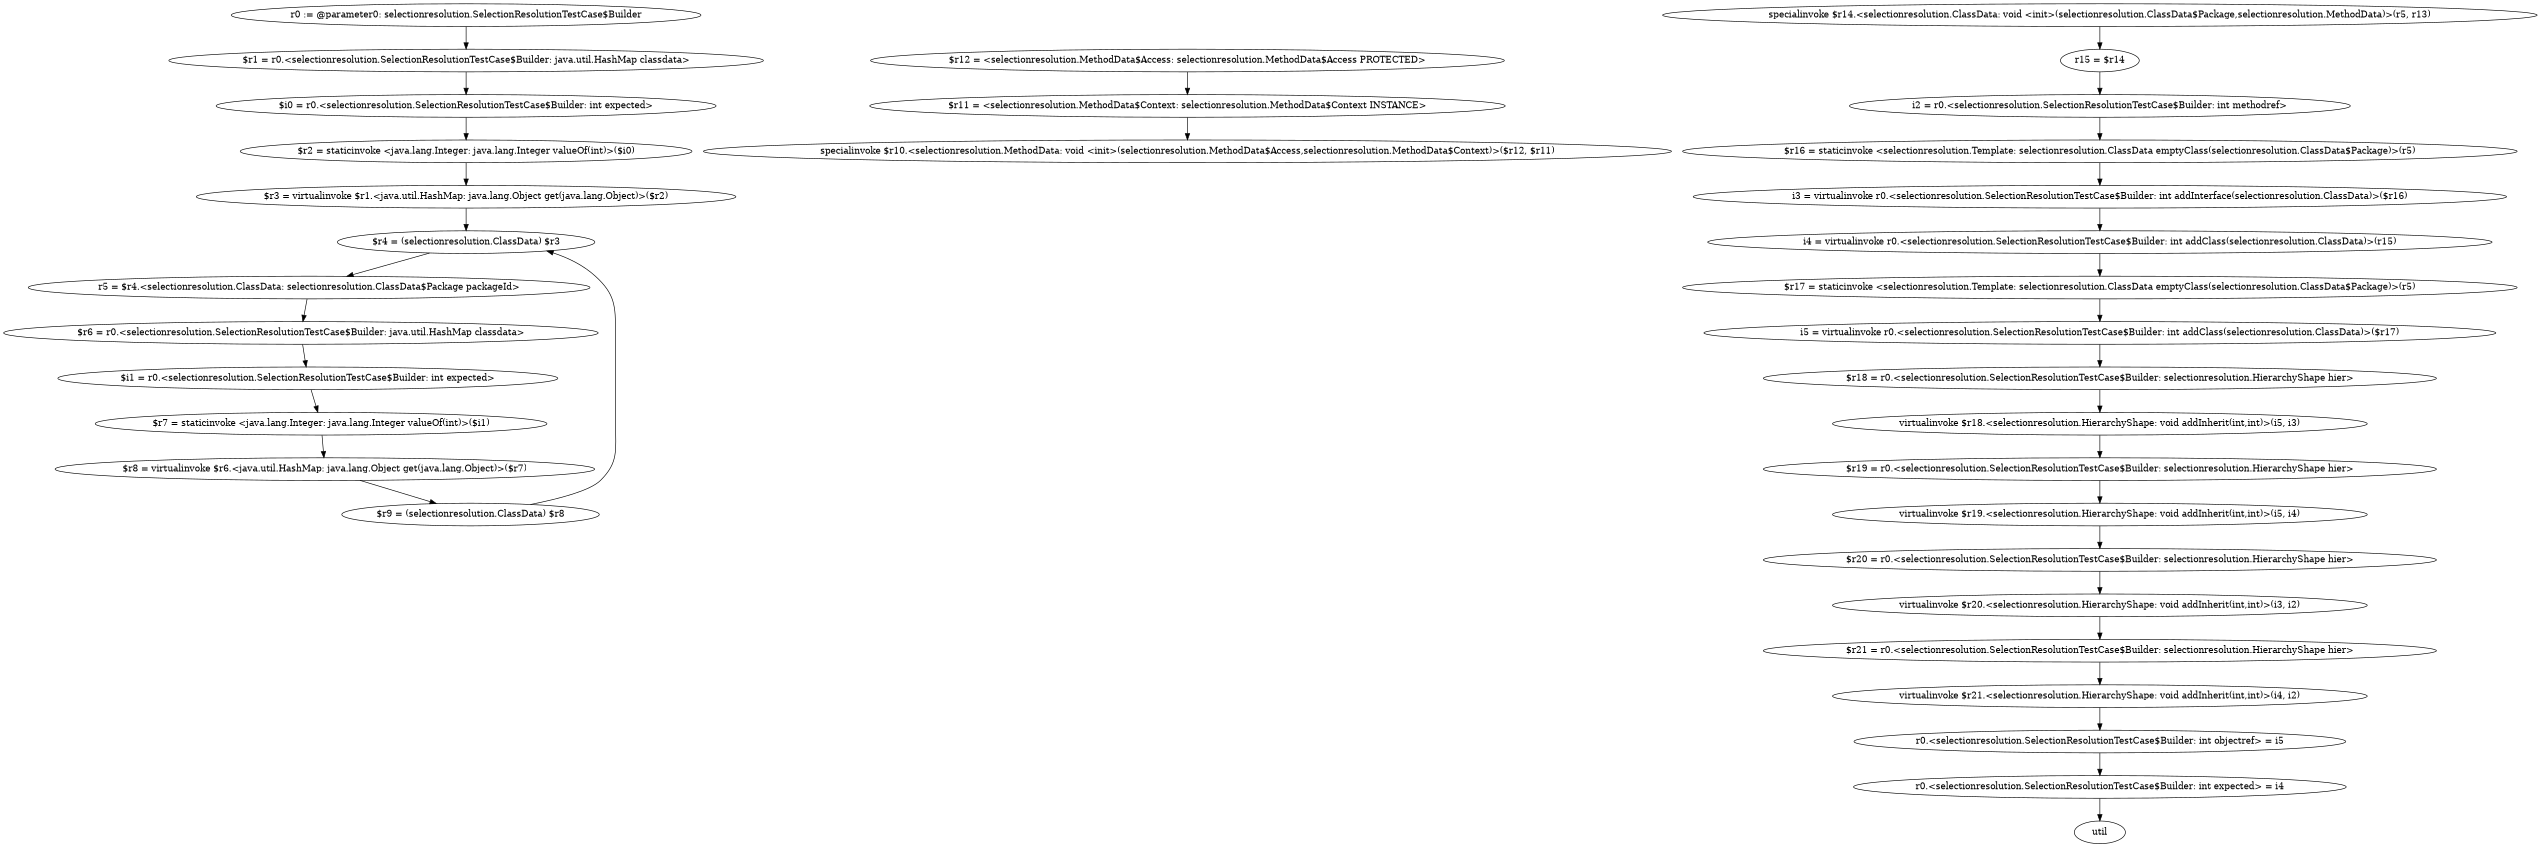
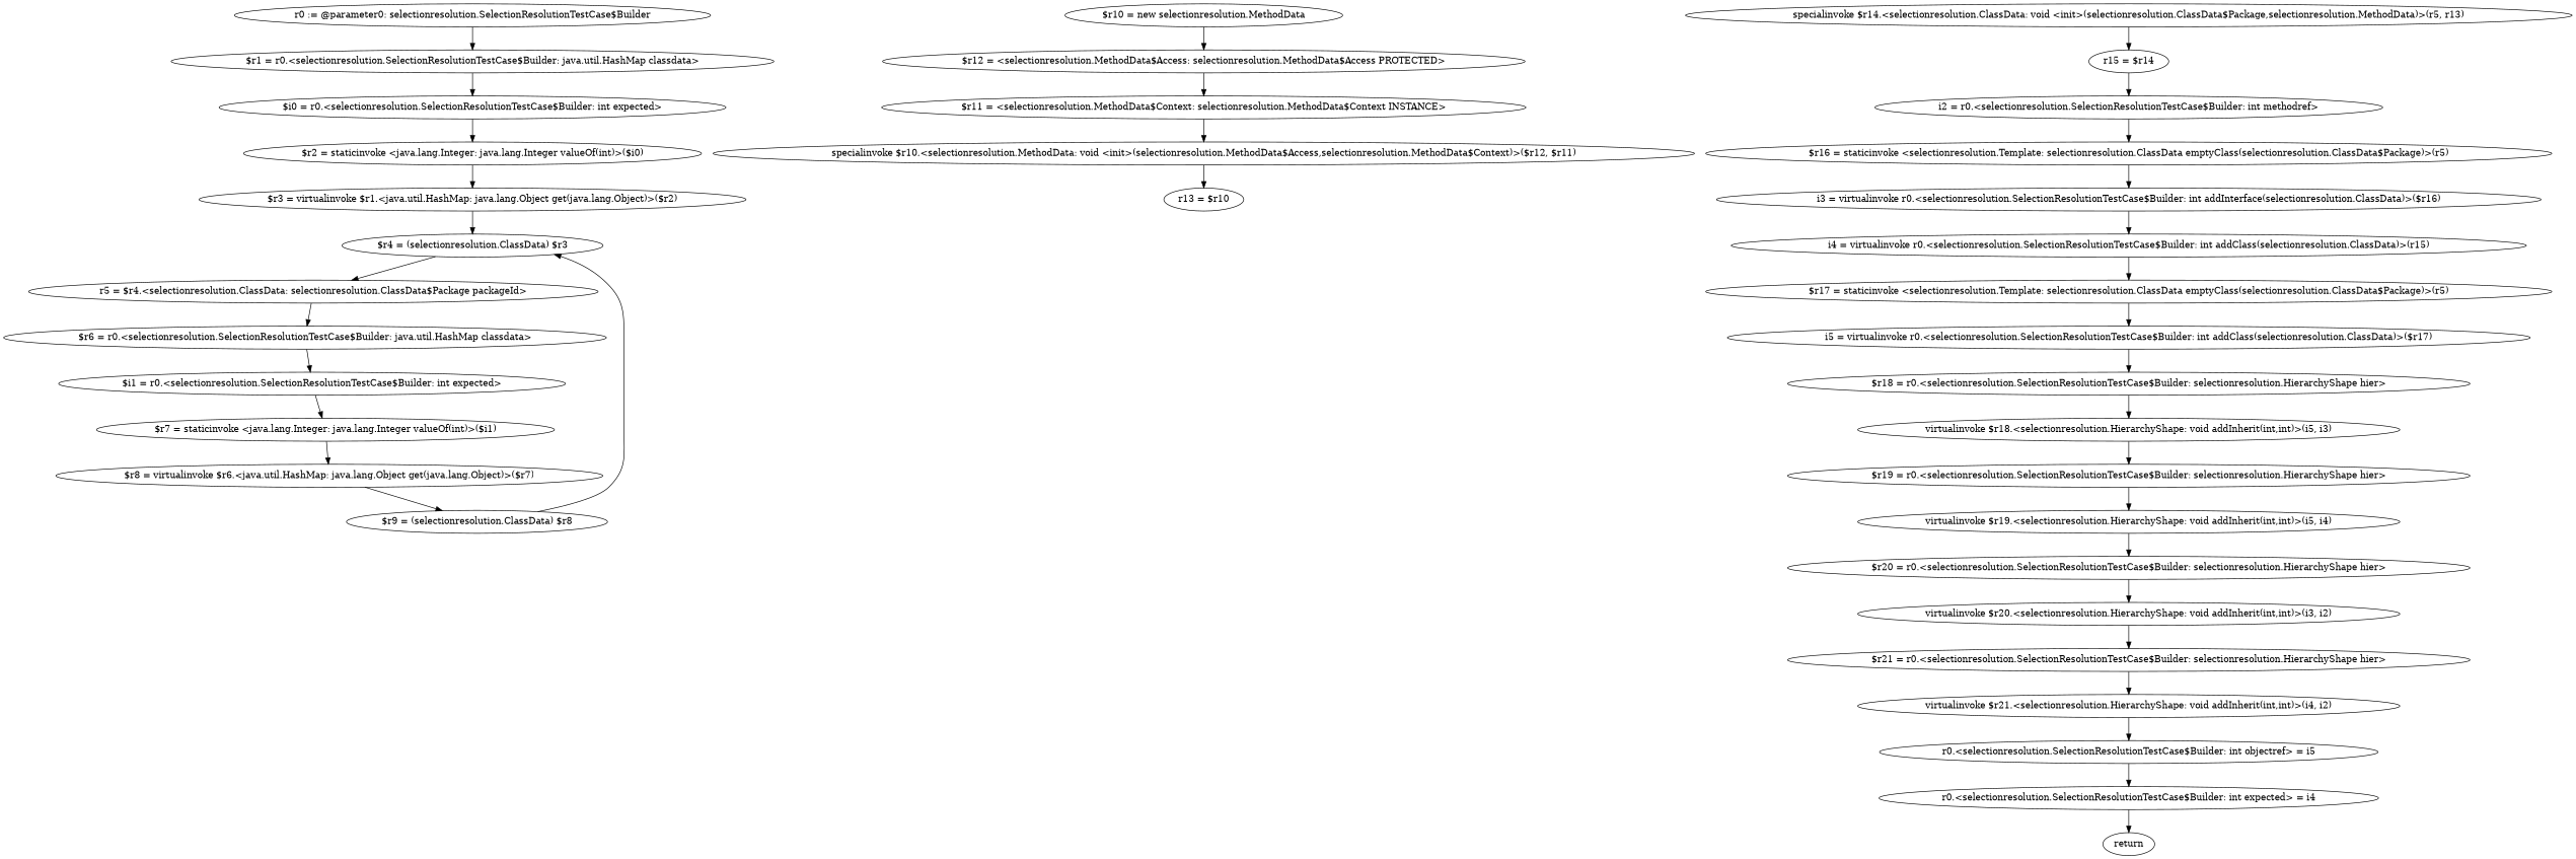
  digraph {
    "r0 := @parameter0: selectionresolution.SelectionResolutionTestCase$Builder"
    "$r1 = r0.<selectionresolution.SelectionResolutionTestCase$Builder: java.util.HashMap classdata>"
    "$i0 = r0.<selectionresolution.SelectionResolutionTestCase$Builder: int expected>"
    "$r2 = staticinvoke <java.lang.Integer: java.lang.Integer valueOf(int)>($i0)"
    "$r3 = virtualinvoke $r1.<java.util.HashMap: java.lang.Object get(java.lang.Object)>($r2)"
    "$r4 = (selectionresolution.ClassData) $r3"
    "r5 = $r4.<selectionresolution.ClassData: selectionresolution.ClassData$Package packageId>"
    "$r6 = r0.<selectionresolution.SelectionResolutionTestCase$Builder: java.util.HashMap classdata>"
    "$i1 = r0.<selectionresolution.SelectionResolutionTestCase$Builder: int expected>"
    "$r7 = staticinvoke <java.lang.Integer: java.lang.Integer valueOf(int)>($i1)"
    "$r8 = virtualinvoke $r6.<java.util.HashMap: java.lang.Object get(java.lang.Object)>($r7)"
    "$r9 = (selectionresolution.ClassData) $r8"
+   "$r10 = new selectionresolution.MethodData"
    "$r12 = <selectionresolution.MethodData$Access: selectionresolution.MethodData$Access PROTECTED>"
    "$r11 = <selectionresolution.MethodData$Context: selectionresolution.MethodData$Context INSTANCE>"
    "specialinvoke $r10.<selectionresolution.MethodData: void <init>(selectionresolution.MethodData$Access,selectionresolution.MethodData$Context)>($r12, $r11)"
+   "r13 = $r10"
    "specialinvoke $r14.<selectionresolution.ClassData: void <init>(selectionresolution.ClassData$Package,selectionresolution.MethodData)>(r5, r13)"
    "r15 = $r14"
    "i2 = r0.<selectionresolution.SelectionResolutionTestCase$Builder: int methodref>"
    "$r16 = staticinvoke <selectionresolution.Template: selectionresolution.ClassData emptyClass(selectionresolution.ClassData$Package)>(r5)"
    "i3 = virtualinvoke r0.<selectionresolution.SelectionResolutionTestCase$Builder: int addInterface(selectionresolution.ClassData)>($r16)"
    "i4 = virtualinvoke r0.<selectionresolution.SelectionResolutionTestCase$Builder: int addClass(selectionresolution.ClassData)>(r15)"
    "$r17 = staticinvoke <selectionresolution.Template: selectionresolution.ClassData emptyClass(selectionresolution.ClassData$Package)>(r5)"
    "i5 = virtualinvoke r0.<selectionresolution.SelectionResolutionTestCase$Builder: int addClass(selectionresolution.ClassData)>($r17)"
    "$r18 = r0.<selectionresolution.SelectionResolutionTestCase$Builder: selectionresolution.HierarchyShape hier>"
    "virtualinvoke $r18.<selectionresolution.HierarchyShape: void addInherit(int,int)>(i5, i3)"
    "$r19 = r0.<selectionresolution.SelectionResolutionTestCase$Builder: selectionresolution.HierarchyShape hier>"
    "virtualinvoke $r19.<selectionresolution.HierarchyShape: void addInherit(int,int)>(i5, i4)"
    "$r20 = r0.<selectionresolution.SelectionResolutionTestCase$Builder: selectionresolution.HierarchyShape hier>"
    "virtualinvoke $r20.<selectionresolution.HierarchyShape: void addInherit(int,int)>(i3, i2)"
    "$r21 = r0.<selectionresolution.SelectionResolutionTestCase$Builder: selectionresolution.HierarchyShape hier>"
    "virtualinvoke $r21.<selectionresolution.HierarchyShape: void addInherit(int,int)>(i4, i2)"
    "r0.<selectionresolution.SelectionResolutionTestCase$Builder: int objectref> = i5"
    "r0.<selectionresolution.SelectionResolutionTestCase$Builder: int expected> = i4"
-   return [label=util]
+   return
    "r0 := @parameter0: selectionresolution.SelectionResolutionTestCase$Builder" -> "$r1 = r0.<selectionresolution.SelectionResolutionTestCase$Builder: java.util.HashMap classdata>"
    "$r1 = r0.<selectionresolution.SelectionResolutionTestCase$Builder: java.util.HashMap classdata>" -> "$i0 = r0.<selectionresolution.SelectionResolutionTestCase$Builder: int expected>"
    "$i0 = r0.<selectionresolution.SelectionResolutionTestCase$Builder: int expected>" -> "$r2 = staticinvoke <java.lang.Integer: java.lang.Integer valueOf(int)>($i0)"
    "$r2 = staticinvoke <java.lang.Integer: java.lang.Integer valueOf(int)>($i0)" -> "$r3 = virtualinvoke $r1.<java.util.HashMap: java.lang.Object get(java.lang.Object)>($r2)"
    "$r3 = virtualinvoke $r1.<java.util.HashMap: java.lang.Object get(java.lang.Object)>($r2)" -> "$r4 = (selectionresolution.ClassData) $r3"
    "$r4 = (selectionresolution.ClassData) $r3" -> "r5 = $r4.<selectionresolution.ClassData: selectionresolution.ClassData$Package packageId>"
    "r5 = $r4.<selectionresolution.ClassData: selectionresolution.ClassData$Package packageId>" -> "$r6 = r0.<selectionresolution.SelectionResolutionTestCase$Builder: java.util.HashMap classdata>"
    "$r6 = r0.<selectionresolution.SelectionResolutionTestCase$Builder: java.util.HashMap classdata>" -> "$i1 = r0.<selectionresolution.SelectionResolutionTestCase$Builder: int expected>"
    "$i1 = r0.<selectionresolution.SelectionResolutionTestCase$Builder: int expected>" -> "$r7 = staticinvoke <java.lang.Integer: java.lang.Integer valueOf(int)>($i1)"
    "$r7 = staticinvoke <java.lang.Integer: java.lang.Integer valueOf(int)>($i1)" -> "$r8 = virtualinvoke $r6.<java.util.HashMap: java.lang.Object get(java.lang.Object)>($r7)"
    "$r8 = virtualinvoke $r6.<java.util.HashMap: java.lang.Object get(java.lang.Object)>($r7)" -> "$r9 = (selectionresolution.ClassData) $r8"
    "$r9 = (selectionresolution.ClassData) $r8" -> "$r4 = (selectionresolution.ClassData) $r3"
+   "$r10 = new selectionresolution.MethodData" -> "$r12 = <selectionresolution.MethodData$Access: selectionresolution.MethodData$Access PROTECTED>"
    "$r12 = <selectionresolution.MethodData$Access: selectionresolution.MethodData$Access PROTECTED>" -> "$r11 = <selectionresolution.MethodData$Context: selectionresolution.MethodData$Context INSTANCE>"
    "$r11 = <selectionresolution.MethodData$Context: selectionresolution.MethodData$Context INSTANCE>" -> "specialinvoke $r10.<selectionresolution.MethodData: void <init>(selectionresolution.MethodData$Access,selectionresolution.MethodData$Context)>($r12, $r11)"
+   "specialinvoke $r10.<selectionresolution.MethodData: void <init>(selectionresolution.MethodData$Access,selectionresolution.MethodData$Context)>($r12, $r11)" -> "r13 = $r10"
    "specialinvoke $r14.<selectionresolution.ClassData: void <init>(selectionresolution.ClassData$Package,selectionresolution.MethodData)>(r5, r13)" -> "r15 = $r14"
    "r15 = $r14" -> "i2 = r0.<selectionresolution.SelectionResolutionTestCase$Builder: int methodref>"
    "i2 = r0.<selectionresolution.SelectionResolutionTestCase$Builder: int methodref>" -> "$r16 = staticinvoke <selectionresolution.Template: selectionresolution.ClassData emptyClass(selectionresolution.ClassData$Package)>(r5)"
    "$r16 = staticinvoke <selectionresolution.Template: selectionresolution.ClassData emptyClass(selectionresolution.ClassData$Package)>(r5)" -> "i3 = virtualinvoke r0.<selectionresolution.SelectionResolutionTestCase$Builder: int addInterface(selectionresolution.ClassData)>($r16)"
    "i3 = virtualinvoke r0.<selectionresolution.SelectionResolutionTestCase$Builder: int addInterface(selectionresolution.ClassData)>($r16)" -> "i4 = virtualinvoke r0.<selectionresolution.SelectionResolutionTestCase$Builder: int addClass(selectionresolution.ClassData)>(r15)"
    "i4 = virtualinvoke r0.<selectionresolution.SelectionResolutionTestCase$Builder: int addClass(selectionresolution.ClassData)>(r15)" -> "$r17 = staticinvoke <selectionresolution.Template: selectionresolution.ClassData emptyClass(selectionresolution.ClassData$Package)>(r5)"
    "$r17 = staticinvoke <selectionresolution.Template: selectionresolution.ClassData emptyClass(selectionresolution.ClassData$Package)>(r5)" -> "i5 = virtualinvoke r0.<selectionresolution.SelectionResolutionTestCase$Builder: int addClass(selectionresolution.ClassData)>($r17)"
    "i5 = virtualinvoke r0.<selectionresolution.SelectionResolutionTestCase$Builder: int addClass(selectionresolution.ClassData)>($r17)" -> "$r18 = r0.<selectionresolution.SelectionResolutionTestCase$Builder: selectionresolution.HierarchyShape hier>"
    "$r18 = r0.<selectionresolution.SelectionResolutionTestCase$Builder: selectionresolution.HierarchyShape hier>" -> "virtualinvoke $r18.<selectionresolution.HierarchyShape: void addInherit(int,int)>(i5, i3)"
    "virtualinvoke $r18.<selectionresolution.HierarchyShape: void addInherit(int,int)>(i5, i3)" -> "$r19 = r0.<selectionresolution.SelectionResolutionTestCase$Builder: selectionresolution.HierarchyShape hier>"
    "$r19 = r0.<selectionresolution.SelectionResolutionTestCase$Builder: selectionresolution.HierarchyShape hier>" -> "virtualinvoke $r19.<selectionresolution.HierarchyShape: void addInherit(int,int)>(i5, i4)"
    "virtualinvoke $r19.<selectionresolution.HierarchyShape: void addInherit(int,int)>(i5, i4)" -> "$r20 = r0.<selectionresolution.SelectionResolutionTestCase$Builder: selectionresolution.HierarchyShape hier>"
    "$r20 = r0.<selectionresolution.SelectionResolutionTestCase$Builder: selectionresolution.HierarchyShape hier>" -> "virtualinvoke $r20.<selectionresolution.HierarchyShape: void addInherit(int,int)>(i3, i2)"
    "virtualinvoke $r20.<selectionresolution.HierarchyShape: void addInherit(int,int)>(i3, i2)" -> "$r21 = r0.<selectionresolution.SelectionResolutionTestCase$Builder: selectionresolution.HierarchyShape hier>"
    "$r21 = r0.<selectionresolution.SelectionResolutionTestCase$Builder: selectionresolution.HierarchyShape hier>" -> "virtualinvoke $r21.<selectionresolution.HierarchyShape: void addInherit(int,int)>(i4, i2)"
    "virtualinvoke $r21.<selectionresolution.HierarchyShape: void addInherit(int,int)>(i4, i2)" -> "r0.<selectionresolution.SelectionResolutionTestCase$Builder: int objectref> = i5"
    "r0.<selectionresolution.SelectionResolutionTestCase$Builder: int objectref> = i5" -> "r0.<selectionresolution.SelectionResolutionTestCase$Builder: int expected> = i4"
    "r0.<selectionresolution.SelectionResolutionTestCase$Builder: int expected> = i4" -> return
  }
